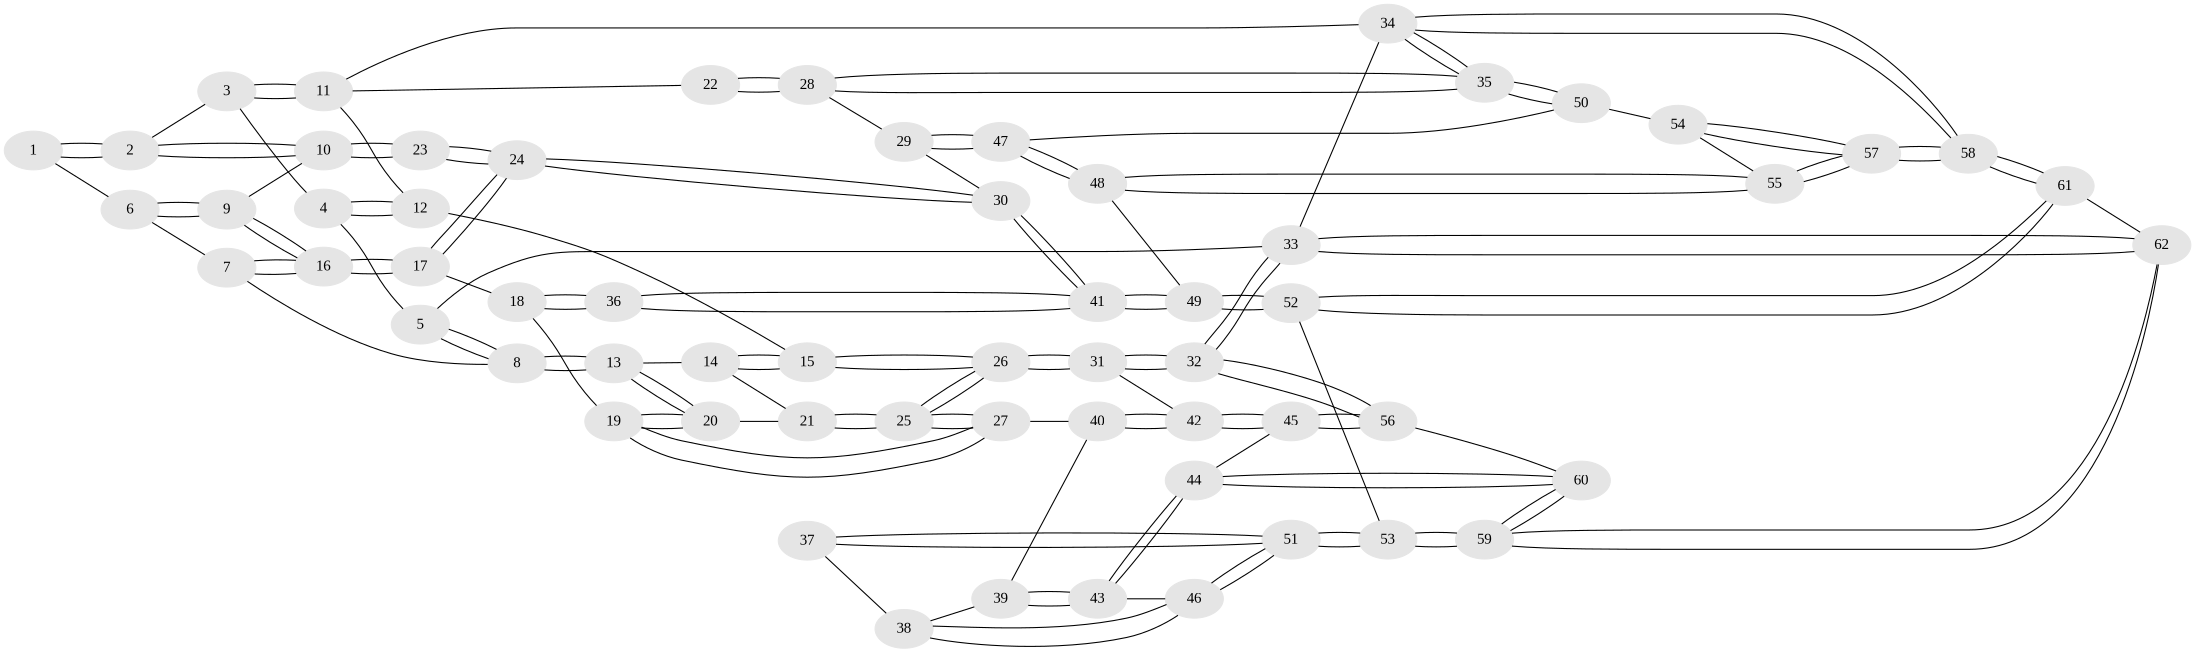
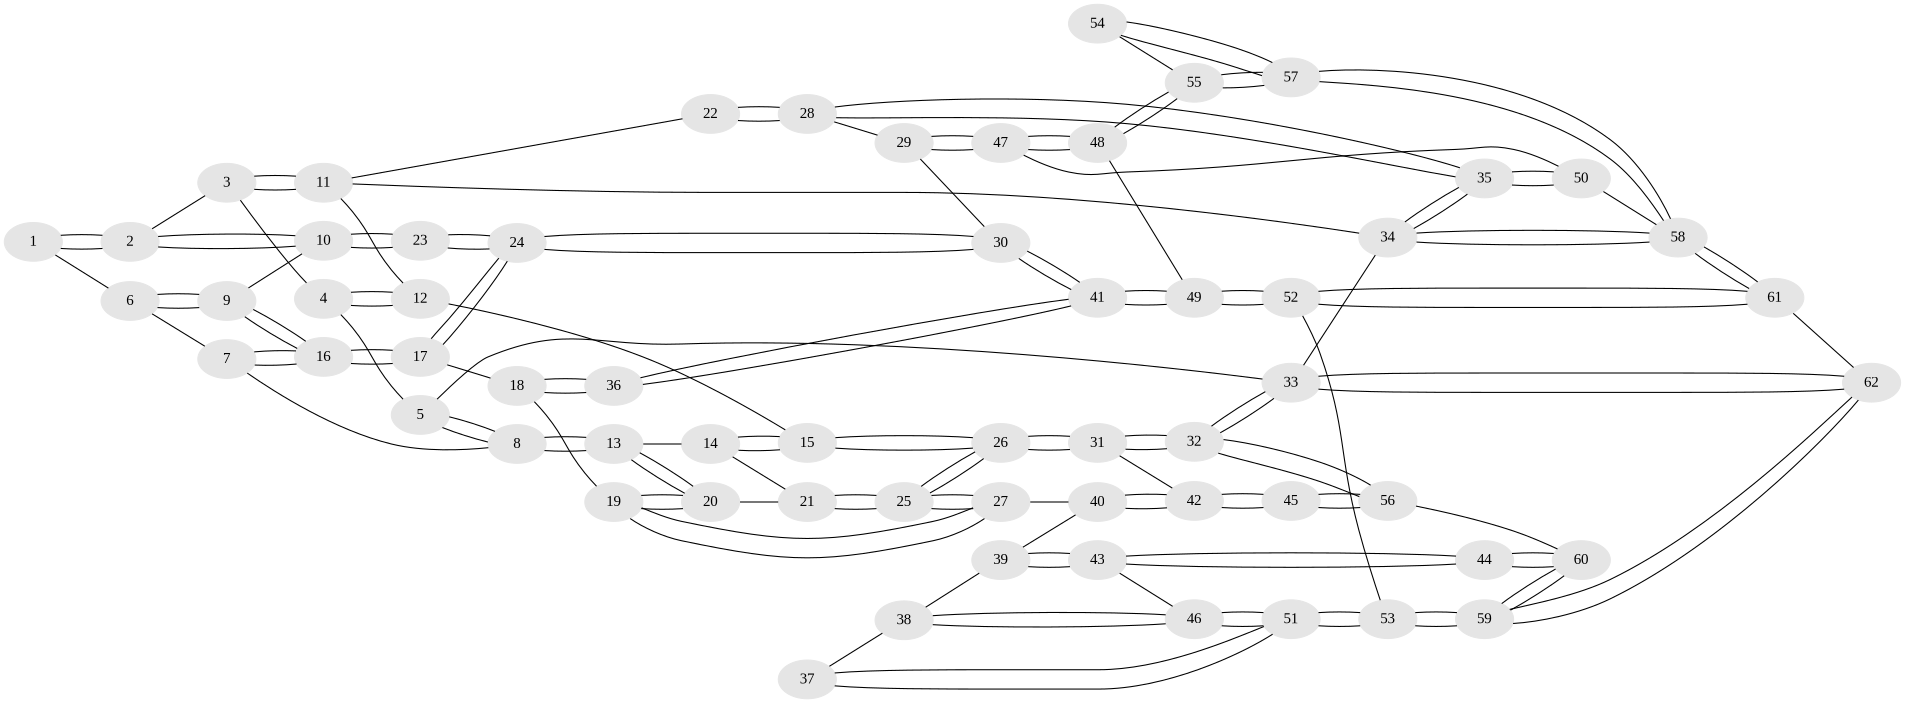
  graph {
    fontname="Liberation Serif"
    rankdir=LR
    node [color=gray90 fontname="Liberation Serif" style=filled]
    edge [fontname="Liberation Serif"]
    1
    2
    6
    3
    10
    7
    9
    4
    11
    23
    5
    12
    22
    34
    8
    33
    15
    13
    16
    17
    14
    20
    24
    28
    35
    58
    26
    62
    21
    25
    31
    18
    19
    36
    30
    27
    41
    40
    29
    32
    42
    47
    50
    48
    49
    56
    45
    60
    61
    54
    37
    38
    51
    39
    46
    53
    43
    44
    52
    55
    57
    59
    1 -- 2
    1 -- 2
    1 -- 6
    2 -- 3
    2 -- 10
    2 -- 10
    6 -- 7
    6 -- 9
    6 -- 9
    3 -- 4
    3 -- 11
    3 -- 11
    10 -- 23
    10 -- 23
    7 -- 8
    7 -- 16
    7 -- 16
    9 -- 10
    9 -- 16
    9 -- 16
    4 -- 5
    4 -- 12
    4 -- 12
    11 -- 12
    11 -- 22
    11 -- 34
    23 -- 24
    23 -- 24
    5 -- 8
    5 -- 8
    5 -- 33
    12 -- 15
    22 -- 28
    22 -- 28
    34 -- 35
    34 -- 35
    34 -- 58
    34 -- 58
    8 -- 13
    8 -- 13
    33 -- 34
    33 -- 62
    33 -- 62
    15 -- 26
    15 -- 26
    13 -- 14
    13 -- 20
    13 -- 20
    16 -- 17
    16 -- 17
    17 -- 24
    17 -- 24
    17 -- 18
    14 -- 15
    14 -- 15
    14 -- 21
    20 -- 21
    24 -- 30
    24 -- 30
    28 -- 35
    28 -- 35
    28 -- 29
    35 -- 50
    35 -- 50
    58 -- 61
    58 -- 61
    26 -- 31
    26 -- 31
    21 -- 25
    21 -- 25
    25 -- 26
    25 -- 26
    25 -- 27
    25 -- 27
    31 -- 32
    31 -- 32
    31 -- 42
    18 -- 19
    18 -- 36
    18 -- 36
    19 -- 20
    19 -- 20
    19 -- 27
    19 -- 27
    36 -- 41
    36 -- 41
    30 -- 41
    30 -- 41
    27 -- 40
    41 -- 49
    41 -- 49
    40 -- 42
    40 -- 42
    29 -- 30
    29 -- 47
    29 -- 47
    32 -- 33
    32 -- 33
    32 -- 56
    32 -- 56
    42 -- 45
    42 -- 45
    47 -- 50
    47 -- 48
    47 -- 48
-   50 -- 54
+   50 -- 58
    48 -- 49
    48 -- 55
    48 -- 55
    49 -- 52
    49 -- 52
    56 -- 60
    45 -- 56
    45 -- 56
    61 -- 62
    54 -- 55
    54 -- 57
    54 -- 57
    37 -- 38
    37 -- 51
    37 -- 51
    38 -- 39
    38 -- 46
    38 -- 46
    51 -- 53
    51 -- 53
    39 -- 40
    39 -- 43
    39 -- 43
    46 -- 51
    46 -- 51
    53 -- 59
    53 -- 59
    43 -- 46
    43 -- 44
    43 -- 44
-   44 -- 45
    44 -- 60
    44 -- 60
    52 -- 61
    52 -- 61
    52 -- 53
    55 -- 57
    55 -- 57
    57 -- 58
    57 -- 58
    59 -- 62
    59 -- 62
    59 -- 60
    59 -- 60
  }
